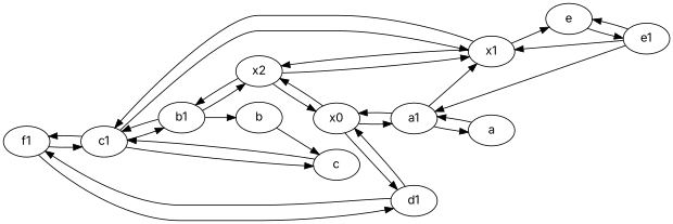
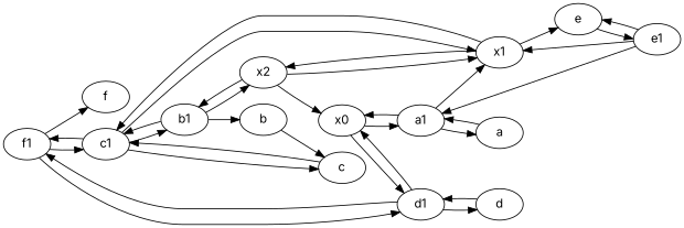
  digraph {
    fontname=Inter
    rankdir=LR
    node [fontname=Inter]
    edge [fontname=Inter]
    f1
+   f
    c1
    d1
    b1
    x1
    c
    x0
+   d
    x2
    b
    a1
    a
    e
    e1
+   f1 -> f
    f1 -> c1
    f1 -> d1
    c1 -> f1
    c1 -> b1
    c1 -> x1
    c1 -> c
    d1 -> f1
    d1 -> x0
+   d1 -> d
    b1 -> c1
    b1 -> x2
    b1 -> b
    x1 -> c1
    x1 -> x2
    x1 -> e
    c -> c1
    x0 -> d1
-   x0 -> x2
    x0 -> a1
+   d -> d1
    x2 -> b1
    x2 -> x1
    x2 -> x0
    b -> c
    a1 -> x1
    a1 -> x0
    a1 -> a
    a -> a1
    e -> e1
    e1 -> x1
    e1 -> a1
    e1 -> e
  }
